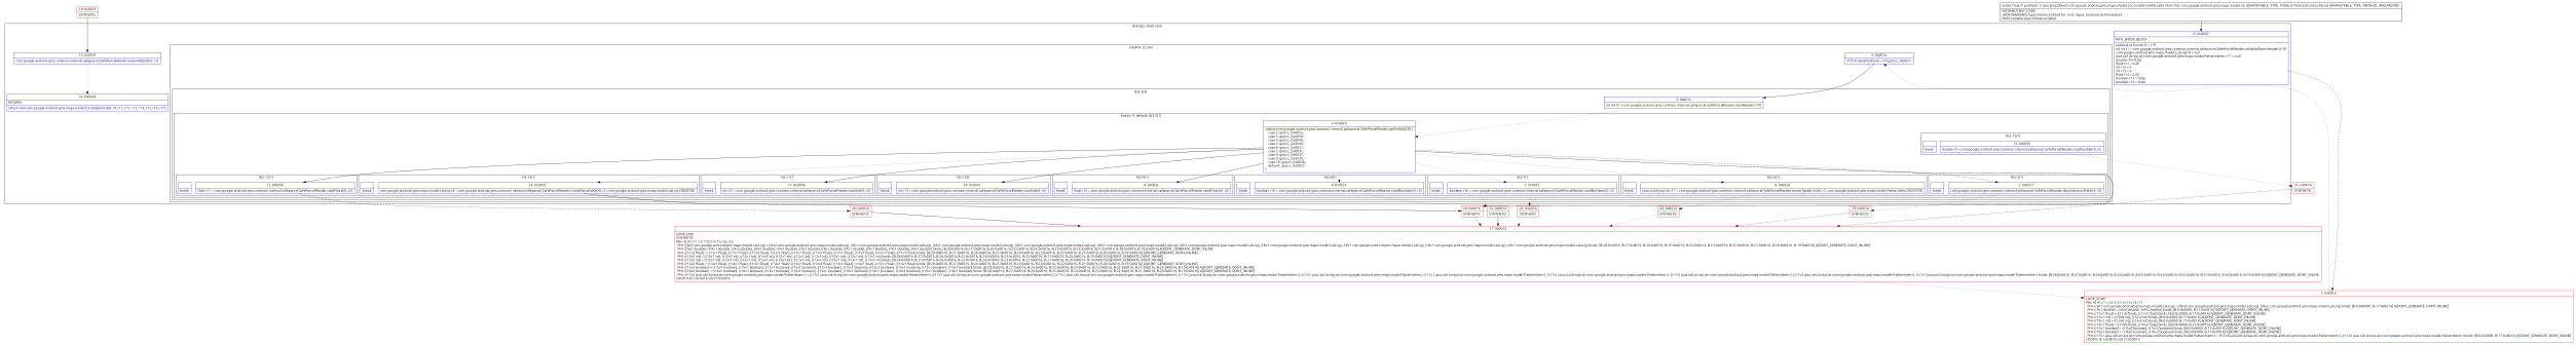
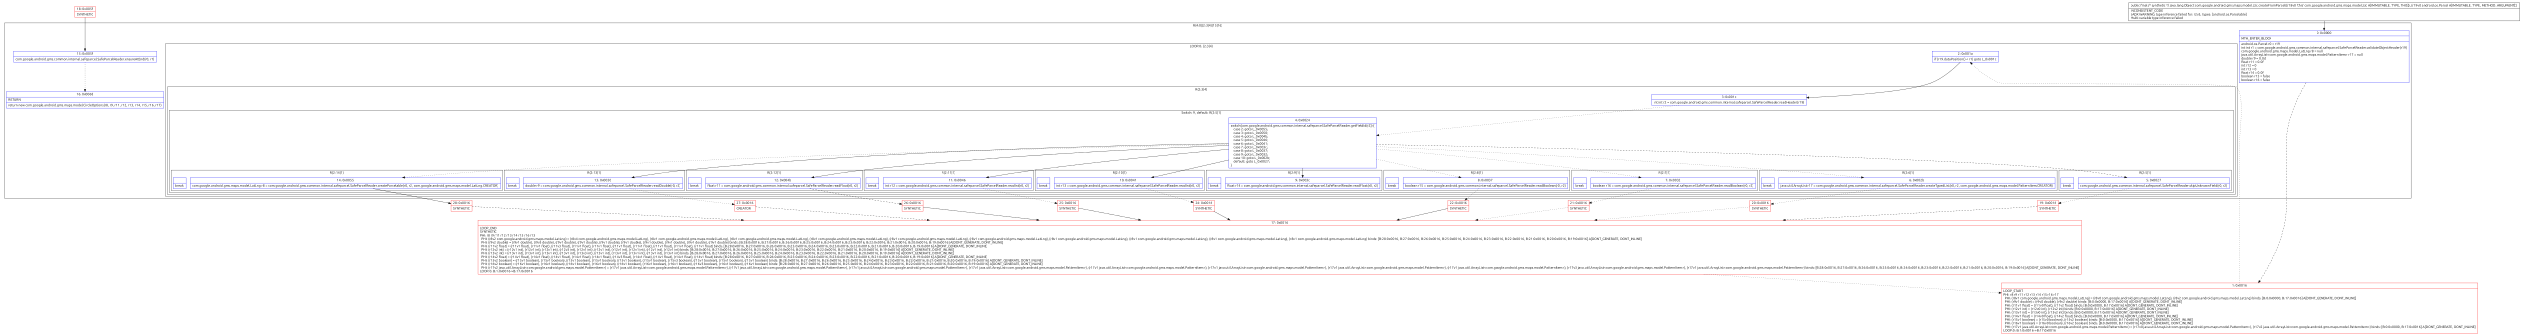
  digraph {
    fontname=Ubuntu
    node [color=blue fontname=Ubuntu shape=record]
    edge [fontname=Ubuntu style=dotted]
    n1 [label="{14\:\ 0x0055|com.google.android.gms.maps.model.LatLng r8 = com.google.android.gms.common.internal.safeparcel.SafeParcelReader.createParcelable(r0, r2, com.google.android.gms.maps.model.LatLng.CREATOR)\l}"]
    n2 [label="{|break\l}"]
    n3 [label="{13\:\ 0x0050|double r9 = com.google.android.gms.common.internal.safeparcel.SafeParcelReader.readDouble(r0, r2)\l}"]
    n4 [label="{|break\l}"]
    n5 [label="{12\:\ 0x004b|float r11 = com.google.android.gms.common.internal.safeparcel.SafeParcelReader.readFloat(r0, r2)\l}"]
    n6 [label="{|break\l}"]
    n7 [label="{11\:\ 0x0046|int r12 = com.google.android.gms.common.internal.safeparcel.SafeParcelReader.readInt(r0, r2)\l}"]
    n8 [label="{|break\l}"]
    n9 [label="{10\:\ 0x0041|int r13 = com.google.android.gms.common.internal.safeparcel.SafeParcelReader.readInt(r0, r2)\l}"]
    n10 [label="{|break\l}"]
    n11 [label="{9\:\ 0x003c|float r14 = com.google.android.gms.common.internal.safeparcel.SafeParcelReader.readFloat(r0, r2)\l}"]
    n12 [label="{|break\l}"]
    n13 [label="{8\:\ 0x0037|boolean r15 = com.google.android.gms.common.internal.safeparcel.SafeParcelReader.readBoolean(r0, r2)\l}"]
    n14 [label="{|break\l}"]
    n15 [label="{7\:\ 0x0032|boolean r16 = com.google.android.gms.common.internal.safeparcel.SafeParcelReader.readBoolean(r0, r2)\l}"]
    n16 [label="{|break\l}"]
    n17 [label="{6\:\ 0x002b|java.util.ArrayList r17 = com.google.android.gms.common.internal.safeparcel.SafeParcelReader.createTypedList(r0, r2, com.google.android.gms.maps.model.PatternItem.CREATOR)\l}"]
    n18 [label="{|break\l}"]
    n19 [label="{5\:\ 0x0027|com.google.android.gms.common.internal.safeparcel.SafeParcelReader.skipUnknownField(r0, r2)\l}"]
    n20 [label="{|break\l}"]
    n21 [label="{4\:\ 0x0024|switch(com.google.android.gms.common.internal.safeparcel.SafeParcelReader.getFieldId(r2)) \{\l    case 2: goto L_0x0055;\l    case 3: goto L_0x0050;\l    case 4: goto L_0x004b;\l    case 5: goto L_0x0046;\l    case 6: goto L_0x0041;\l    case 7: goto L_0x003c;\l    case 8: goto L_0x0037;\l    case 9: goto L_0x0032;\l    case 10: goto L_0x002b;\l    default: goto L_0x0027;\l\}\l}"]
    n22 [label="{3\:\ 0x001c|int int r2 = com.google.android.gms.common.internal.safeparcel.SafeParcelReader.readHeader(r19)\l}"]
    n23 [label="{2\:\ 0x001a|if (r19.dataPosition() \< r1) goto L_0x001c\l}"]
    n24 [label="{0\:\ 0x0000|MTH_ENTER_BLOCK\l|android.os.Parcel r0 = r19\lint int r1 = com.google.android.gms.common.internal.safeparcel.SafeParcelReader.validateObjectHeader(r19)\lcom.google.android.gms.maps.model.LatLng r8 = null\ljava.util.ArrayList\<com.google.android.gms.maps.model.PatternItem\> r17 = null\ldouble r9 = 0.0d\lfloat r11 = 0.0f\lint r12 = 0\lint r13 = 0\lfloat r14 = 0.0f\lboolean r15 = false\lboolean r16 = false\l}"]
    n25 [label="{15\:\ 0x005f|com.google.android.gms.common.internal.safeparcel.SafeParcelReader.ensureAtEnd(r0, r1)\l}"]
    n26 [label="{16\:\ 0x0068|RETURN\l|return new com.google.android.gms.maps.model.CircleOptions(r8, r9, r11, r12, r13, r14, r15, r16, r17)\l}"]
    n27 [color=red label="{28\:\ 0x0016|SYNTHETIC\l}"]
-   n28 [color=red label="{27\:\ 0x0016|SYNTHETIC\l}"]
+   n28 [color=red label="{27\:\ 0x0016|CREATOR\l}"]
    n29 [color=red label="{26\:\ 0x0016|SYNTHETIC\l}"]
+   n30 [color=red label="{25\:\ 0x0016|SYNTHETIC\l}"]
+   n31 [color=red label="{24\:\ 0x0016|SYNTHETIC\l}"]
    n32 [color=red label="{22\:\ 0x0016|SYNTHETIC\l}"]
    n33 [color=red label="{21\:\ 0x0016|SYNTHETIC\l}"]
    n34 [color=red label="{20\:\ 0x0016|SYNTHETIC\l}"]
    n35 [color=red label="{19\:\ 0x0016|SYNTHETIC\l}"]
    n36 [color=red label="{1\:\ 0x0016|LOOP_START\lPHI: r8 r9 r11 r12 r13 r14 r15 r16 r17 \l  PHI: (r8v1 com.google.android.gms.maps.model.LatLng) = (r8v0 com.google.android.gms.maps.model.LatLng), (r8v2 com.google.android.gms.maps.model.LatLng) binds: [B:0:0x0000, B:17:0x0016] A[DONT_GENERATE, DONT_INLINE]\l  PHI: (r9v1 double) = (r9v0 double), (r9v2 double) binds: [B:0:0x0000, B:17:0x0016] A[DONT_GENERATE, DONT_INLINE]\l  PHI: (r11v1 float) = (r11v0 float), (r11v2 float) binds: [B:0:0x0000, B:17:0x0016] A[DONT_GENERATE, DONT_INLINE]\l  PHI: (r12v1 int) = (r12v0 int), (r12v2 int) binds: [B:0:0x0000, B:17:0x0016] A[DONT_GENERATE, DONT_INLINE]\l  PHI: (r13v1 int) = (r13v0 int), (r13v2 int) binds: [B:0:0x0000, B:17:0x0016] A[DONT_GENERATE, DONT_INLINE]\l  PHI: (r14v1 float) = (r14v0 float), (r14v2 float) binds: [B:0:0x0000, B:17:0x0016] A[DONT_GENERATE, DONT_INLINE]\l  PHI: (r15v1 boolean) = (r15v0 boolean), (r15v2 boolean) binds: [B:0:0x0000, B:17:0x0016] A[DONT_GENERATE, DONT_INLINE]\l  PHI: (r16v1 boolean) = (r16v0 boolean), (r16v2 boolean) binds: [B:0:0x0000, B:17:0x0016] A[DONT_GENERATE, DONT_INLINE]\l  PHI: (r17v1 java.util.ArrayList\<com.google.android.gms.maps.model.PatternItem\>) = (r17v0 java.util.ArrayList\<com.google.android.gms.maps.model.PatternItem\>), (r17v2 java.util.ArrayList\<com.google.android.gms.maps.model.PatternItem\>) binds: [B:0:0x0000, B:17:0x0016] A[DONT_GENERATE, DONT_INLINE]\lLOOP:0: B:1:0x0016\-\>B:17:0x0016\l}"]
    n37 [color=red label="{18\:\ 0x005f|SYNTHETIC\l}"]
    n38 [color=red label="{17\:\ 0x0016|LOOP_END\lSYNTHETIC\lPHI: r8 r9 r11 r12 r13 r14 r15 r16 r13 \l  PHI: (r8v2 com.google.android.gms.maps.model.LatLng) = (r8v4 com.google.android.gms.maps.model.LatLng), (r8v1 com.google.android.gms.maps.model.LatLng), (r8v1 com.google.android.gms.maps.model.LatLng), (r8v1 com.google.android.gms.maps.model.LatLng), (r8v1 com.google.android.gms.maps.model.LatLng), (r8v1 com.google.android.gms.maps.model.LatLng), (r8v1 com.google.android.gms.maps.model.LatLng), (r8v1 com.google.android.gms.maps.model.LatLng), (r8v1 com.google.android.gms.maps.model.LatLng), (r8v1 com.google.android.gms.maps.model.LatLng) binds: [B:28:0x0016, B:27:0x0016, B:26:0x0016, B:25:0x0016, B:24:0x0016, B:23:0x0016, B:22:0x0016, B:21:0x0016, B:20:0x0016, B:19:0x0016] A[DONT_GENERATE, DONT_INLINE]\l  PHI: (r9v2 double) = (r9v1 double), (r9v3 double), (r9v1 double), (r9v1 double), (r9v1 double), (r9v1 double), (r9v1 double), (r9v1 double), (r9v1 double), (r9v1 double) binds: [B:28:0x0016, B:27:0x0016, B:26:0x0016, B:25:0x0016, B:24:0x0016, B:23:0x0016, B:22:0x0016, B:21:0x0016, B:20:0x0016, B:19:0x0016] A[DONT_GENERATE, DONT_INLINE]\l  PHI: (r11v2 float) = (r11v1 float), (r11v1 float), (r11v3 float), (r11v1 float), (r11v1 float), (r11v1 float), (r11v1 float), (r11v1 float), (r11v1 float), (r11v1 float) binds: [B:28:0x0016, B:27:0x0016, B:26:0x0016, B:25:0x0016, B:24:0x0016, B:23:0x0016, B:22:0x0016, B:21:0x0016, B:20:0x0016, B:19:0x0016] A[DONT_GENERATE, DONT_INLINE]\l  PHI: (r12v2 int) = (r12v1 int), (r12v1 int), (r12v1 int), (r12v3 int), (r12v1 int), (r12v1 int), (r12v1 int), (r12v1 int), (r12v1 int), (r12v1 int) binds: [B:28:0x0016, B:27:0x0016, B:26:0x0016, B:25:0x0016, B:24:0x0016, B:23:0x0016, B:22:0x0016, B:21:0x0016, B:20:0x0016, B:19:0x0016] A[DONT_GENERATE, DONT_INLINE]\l  PHI: (r13v2 int) = (r13v1 int), (r13v1 int), (r13v1 int), (r13v1 int), (r13v3 int), (r13v1 int), (r13v1 int), (r13v1 int), (r13v1 int), (r13v1 int) binds: [B:28:0x0016, B:27:0x0016, B:26:0x0016, B:25:0x0016, B:24:0x0016, B:23:0x0016, B:22:0x0016, B:21:0x0016, B:20:0x0016, B:19:0x0016] A[DONT_GENERATE, DONT_INLINE]\l  PHI: (r14v2 float) = (r14v1 float), (r14v1 float), (r14v1 float), (r14v1 float), (r14v1 float), (r14v3 float), (r14v1 float), (r14v1 float), (r14v1 float), (r14v1 float) binds: [B:28:0x0016, B:27:0x0016, B:26:0x0016, B:25:0x0016, B:24:0x0016, B:23:0x0016, B:22:0x0016, B:21:0x0016, B:20:0x0016, B:19:0x0016] A[DONT_GENERATE, DONT_INLINE]\l  PHI: (r15v2 boolean) = (r15v1 boolean), (r15v1 boolean), (r15v1 boolean), (r15v1 boolean), (r15v1 boolean), (r15v1 boolean), (r15v3 boolean), (r15v1 boolean), (r15v1 boolean), (r15v1 boolean) binds: [B:28:0x0016, B:27:0x0016, B:26:0x0016, B:25:0x0016, B:24:0x0016, B:23:0x0016, B:22:0x0016, B:21:0x0016, B:20:0x0016, B:19:0x0016] A[DONT_GENERATE, DONT_INLINE]\l  PHI: (r16v2 boolean) = (r16v1 boolean), (r16v1 boolean), (r16v1 boolean), (r16v1 boolean), (r16v1 boolean), (r16v1 boolean), (r16v1 boolean), (r16v3 boolean), (r16v1 boolean), (r16v1 boolean) binds: [B:28:0x0016, B:27:0x0016, B:26:0x0016, B:25:0x0016, B:24:0x0016, B:23:0x0016, B:22:0x0016, B:21:0x0016, B:20:0x0016, B:19:0x0016] A[DONT_GENERATE, DONT_INLINE]\l  PHI: (r17v2 java.util.ArrayList\<com.google.android.gms.maps.model.PatternItem\>) = (r17v1 java.util.ArrayList\<com.google.android.gms.maps.model.PatternItem\>), (r17v1 java.util.ArrayList\<com.google.android.gms.maps.model.PatternItem\>), (r17v1 java.util.ArrayList\<com.google.android.gms.maps.model.PatternItem\>), (r17v1 java.util.ArrayList\<com.google.android.gms.maps.model.PatternItem\>), (r17v1 java.util.ArrayList\<com.google.android.gms.maps.model.PatternItem\>), (r17v1 java.util.ArrayList\<com.google.android.gms.maps.model.PatternItem\>), (r17v1 java.util.ArrayList\<com.google.android.gms.maps.model.PatternItem\>), (r17v1 java.util.ArrayList\<com.google.android.gms.maps.model.PatternItem\>), (r17v3 java.util.ArrayList\<com.google.android.gms.maps.model.PatternItem\>), (r17v1 java.util.ArrayList\<com.google.android.gms.maps.model.PatternItem\>) binds: [B:28:0x0016, B:27:0x0016, B:26:0x0016, B:25:0x0016, B:24:0x0016, B:23:0x0016, B:22:0x0016, B:21:0x0016, B:20:0x0016, B:19:0x0016] A[DONT_GENERATE, DONT_INLINE]\lLOOP:0: B:1:0x0016\-\>B:17:0x0016\l}"]
    n39 [label="{public final \/* synthetic *\/ java.lang.Object com.google.android.gms.maps.model.zzc.createFromParcel((r18v0 'this' com.google.android.gms.maps.model.zzc A[IMMUTABLE_TYPE, THIS]), (r19v0 android.os.Parcel A[IMMUTABLE_TYPE, METHOD_ARGUMENT]))  | INCONSISTENT_CODE\lJADX WARNING: type inference failed for: r2v3, types: [android.os.Parcelable]\lMulti\-variable type inference failed\l}" color=""]
    subgraph cluster_1 {
      label="R(4:0|(2:3|4)|15|16)"
      n24
      n25
      n26
      subgraph cluster_2 {
        label="LOOP:0: (2:3|4)"
        n23
        subgraph cluster_3 {
          label="R(2:3|4)"
          n22
          subgraph cluster_4 {
            label="Switch: 9, default: R(2:5|1)"
            n21
            subgraph cluster_5 {
              label="R(2:14|1)"
              n1
              n2
            }
            subgraph cluster_6 {
              label="R(2:13|1)"
              n3
              n4
            }
            subgraph cluster_7 {
              label="R(2:12|1)"
              n5
              n6
            }
            subgraph cluster_8 {
              label="R(2:11|1)"
              n7
              n8
            }
            subgraph cluster_9 {
              label="R(2:10|1)"
              n9
              n10
            }
            subgraph cluster_10 {
              label="R(2:9|1)"
              n11
              n12
            }
            subgraph cluster_11 {
              label="R(2:8|1)"
              n13
              n14
            }
            subgraph cluster_12 {
              label="R(2:7|1)"
              n15
              n16
            }
            subgraph cluster_13 {
              label="R(2:6|1)"
              n17
              n18
            }
            subgraph cluster_14 {
              label="R(2:5|1)"
              n19
              n20
            }
          }
        }
      }
    }
    n1 -> n27 [style=solid]
    n3 -> n28
    n5 -> n29 [style=dashed]
+   n7 -> n30
+   n9 -> n31
    n13 -> n32
    n15 -> n33
    n17 -> n34
    n19 -> n35
    n21 -> n1
-   n21 -> n27 [style=solid]
+   n21 -> n3 [style=solid]
    n21 -> n5 [style=solid]
    n21 -> n7 [style=solid]
    n21 -> n9 [style=solid]
    n21 -> n11 [style=solid]
    n21 -> n13
    n21 -> n15
    n21 -> n17
    n21 -> n19 [style=dashed]
    n22 -> n21
    n23 -> n22 [style=solid]
    n24 -> n36 [style=dashed]
    n25 -> n26
    n27 -> n38 [style=dashed]
    n28 -> n38 [style=dashed]
    n29 -> n38 [style=solid]
+   n30 -> n38 [style=solid]
+   n31 -> n38 [style=solid]
    n32 -> n38 [style=solid]
    n33 -> n38
    n34 -> n38
    n35 -> n38 [style=dashed]
    n36 -> n23
    n37 -> n25 [style=solid]
    n38 -> n36
    n39 -> n24 [style=solid]
  }
